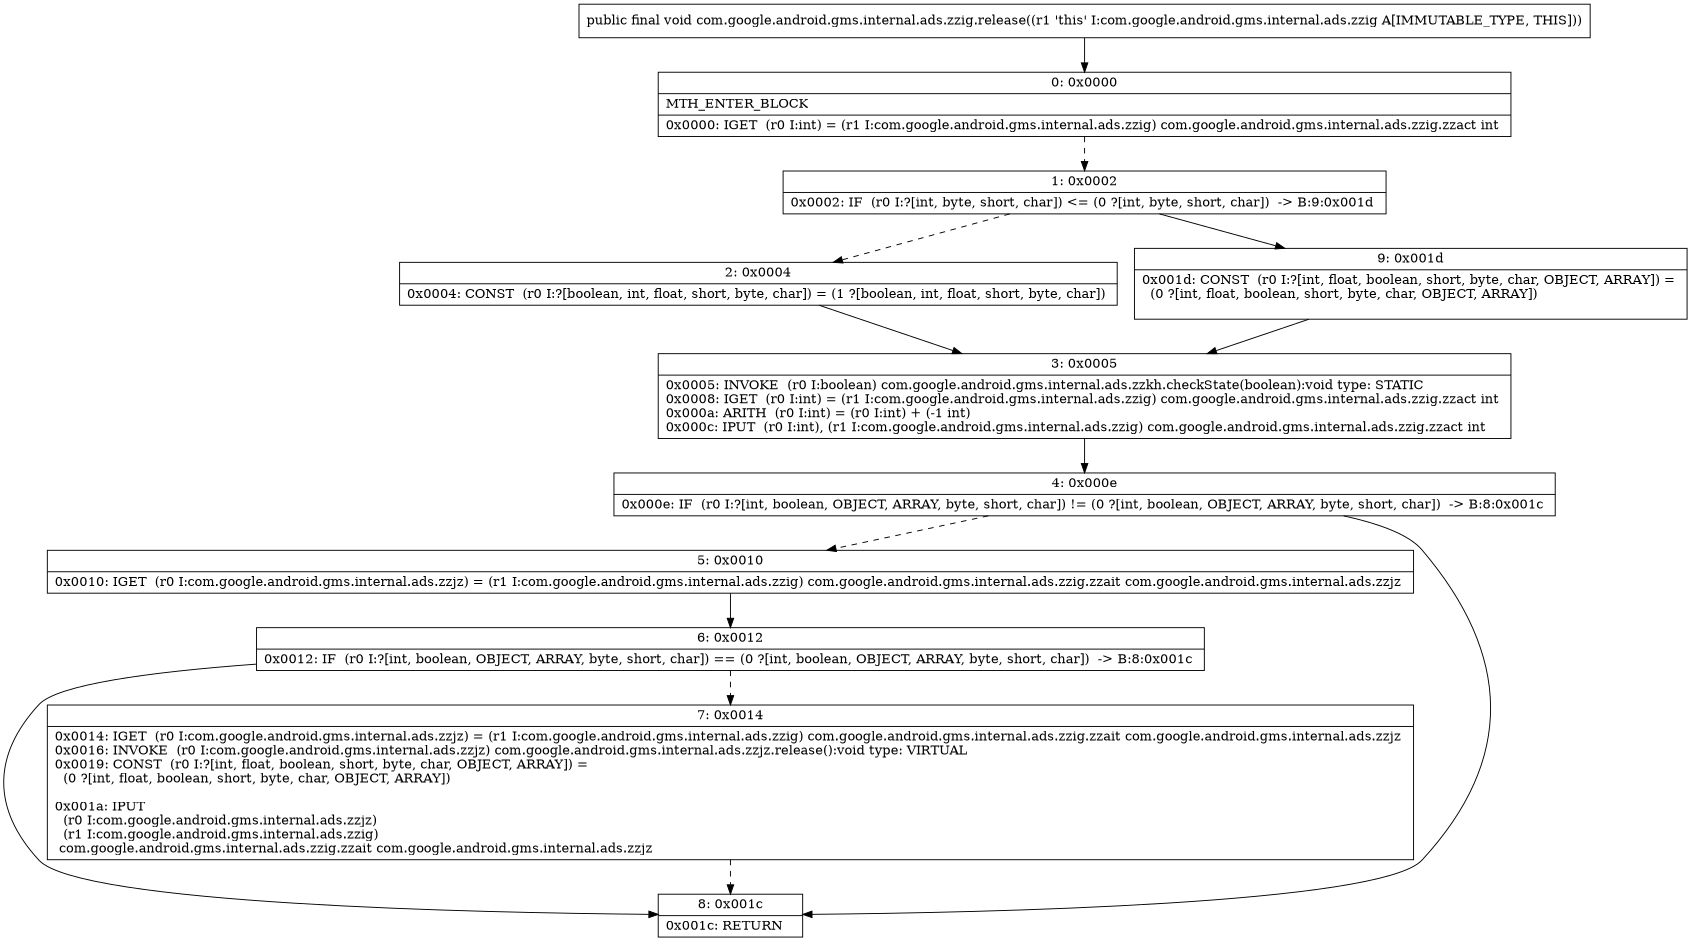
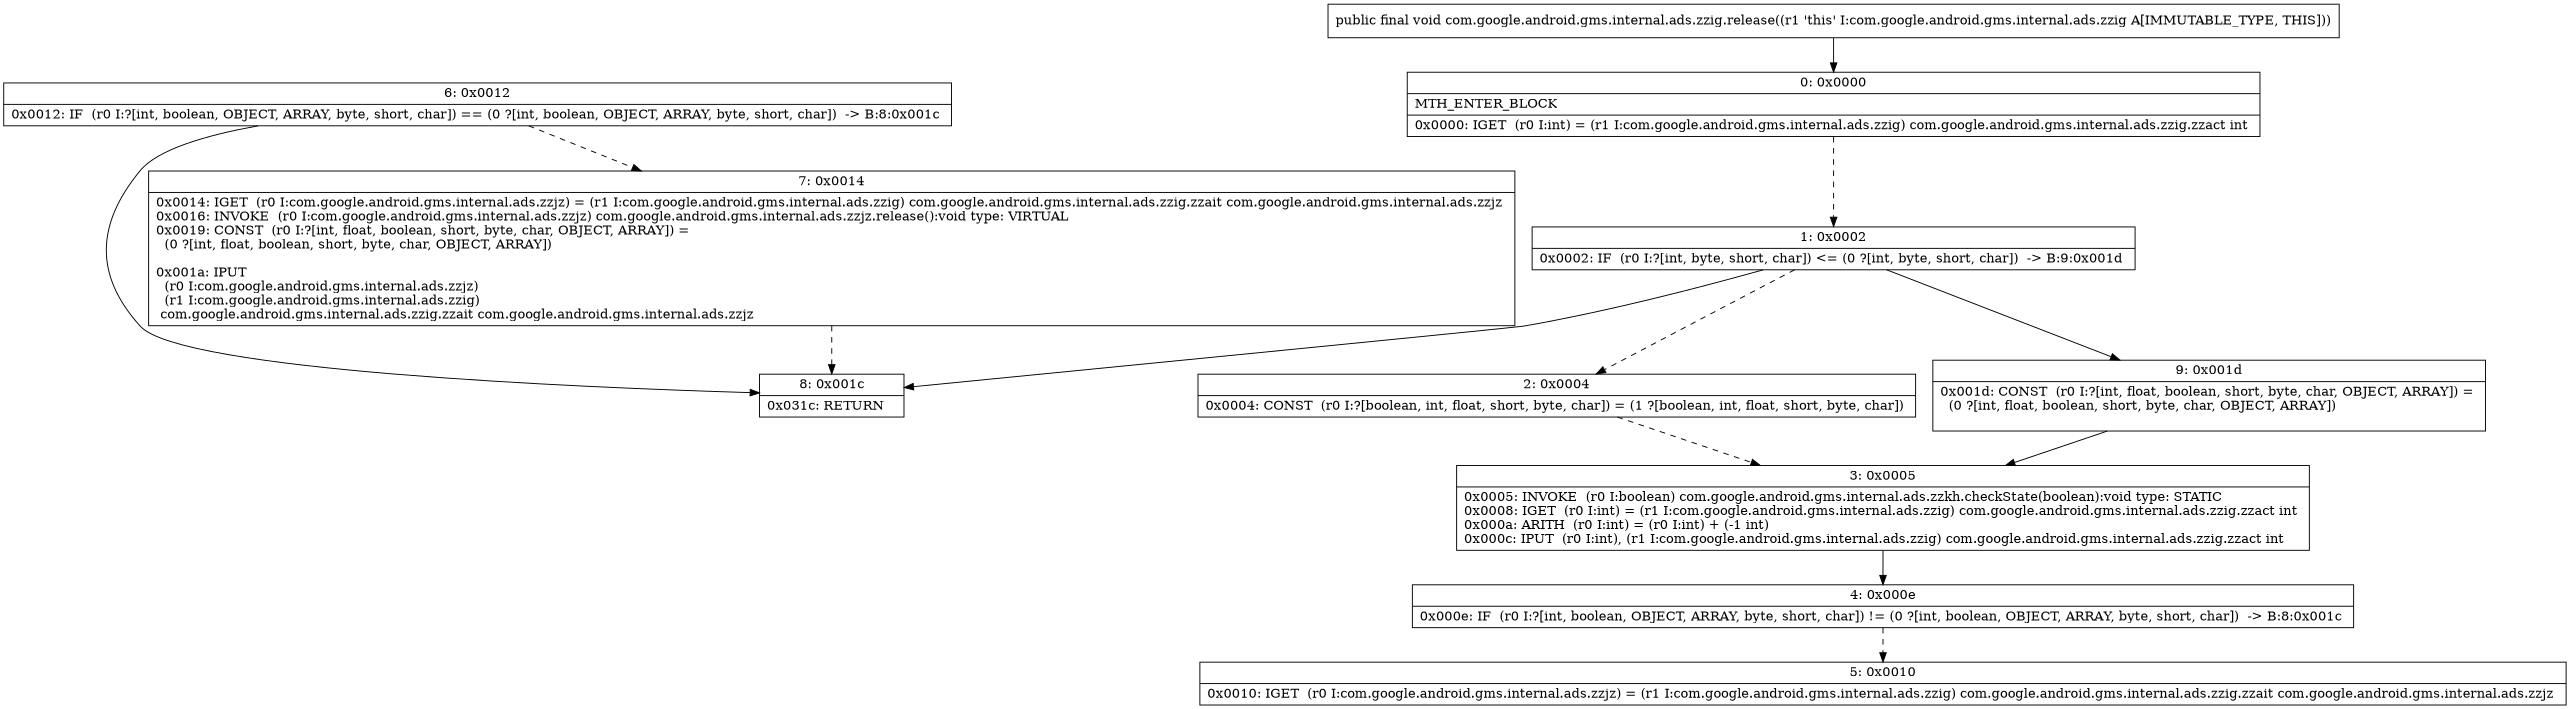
  digraph {
    node [shape=record]
    n1 [label="{0\:\ 0x0000|MTH_ENTER_BLOCK\l|0x0000: IGET  (r0 I:int) = (r1 I:com.google.android.gms.internal.ads.zzig) com.google.android.gms.internal.ads.zzig.zzact int \l}"]
    n2 [label="{1\:\ 0x0002|0x0002: IF  (r0 I:?[int, byte, short, char]) \<= (0 ?[int, byte, short, char])  \-\> B:9:0x001d \l}"]
    n3 [label="{2\:\ 0x0004|0x0004: CONST  (r0 I:?[boolean, int, float, short, byte, char]) = (1 ?[boolean, int, float, short, byte, char]) \l}"]
    n4 [label="{9\:\ 0x001d|0x001d: CONST  (r0 I:?[int, float, boolean, short, byte, char, OBJECT, ARRAY]) = \l  (0 ?[int, float, boolean, short, byte, char, OBJECT, ARRAY])\l \l}"]
    n5 [label="{3\:\ 0x0005|0x0005: INVOKE  (r0 I:boolean) com.google.android.gms.internal.ads.zzkh.checkState(boolean):void type: STATIC \l0x0008: IGET  (r0 I:int) = (r1 I:com.google.android.gms.internal.ads.zzig) com.google.android.gms.internal.ads.zzig.zzact int \l0x000a: ARITH  (r0 I:int) = (r0 I:int) + (\-1 int) \l0x000c: IPUT  (r0 I:int), (r1 I:com.google.android.gms.internal.ads.zzig) com.google.android.gms.internal.ads.zzig.zzact int \l}"]
    n6 [label="{4\:\ 0x000e|0x000e: IF  (r0 I:?[int, boolean, OBJECT, ARRAY, byte, short, char]) != (0 ?[int, boolean, OBJECT, ARRAY, byte, short, char])  \-\> B:8:0x001c \l}"]
    n7 [label="{5\:\ 0x0010|0x0010: IGET  (r0 I:com.google.android.gms.internal.ads.zzjz) = (r1 I:com.google.android.gms.internal.ads.zzig) com.google.android.gms.internal.ads.zzig.zzait com.google.android.gms.internal.ads.zzjz \l}"]
-   n8 [label="{8\:\ 0x001c|0x001c: RETURN   \l}"]
+   n8 [label="{8\:\ 0x001c|0x031c: RETURN   \l}"]
    n9 [label="{6\:\ 0x0012|0x0012: IF  (r0 I:?[int, boolean, OBJECT, ARRAY, byte, short, char]) == (0 ?[int, boolean, OBJECT, ARRAY, byte, short, char])  \-\> B:8:0x001c \l}"]
    n10 [label="{7\:\ 0x0014|0x0014: IGET  (r0 I:com.google.android.gms.internal.ads.zzjz) = (r1 I:com.google.android.gms.internal.ads.zzig) com.google.android.gms.internal.ads.zzig.zzait com.google.android.gms.internal.ads.zzjz \l0x0016: INVOKE  (r0 I:com.google.android.gms.internal.ads.zzjz) com.google.android.gms.internal.ads.zzjz.release():void type: VIRTUAL \l0x0019: CONST  (r0 I:?[int, float, boolean, short, byte, char, OBJECT, ARRAY]) = \l  (0 ?[int, float, boolean, short, byte, char, OBJECT, ARRAY])\l \l0x001a: IPUT  \l  (r0 I:com.google.android.gms.internal.ads.zzjz)\l  (r1 I:com.google.android.gms.internal.ads.zzig)\l com.google.android.gms.internal.ads.zzig.zzait com.google.android.gms.internal.ads.zzjz \l}"]
    n11 [label="{public final void com.google.android.gms.internal.ads.zzig.release((r1 'this' I:com.google.android.gms.internal.ads.zzig A[IMMUTABLE_TYPE, THIS])) }"]
    n1 -> n2 [style=dashed]
    n2 -> n3 [style=dashed]
    n2 -> n4
-   n3 -> n5
+   n3 -> n5 [style=dashed]
    n4 -> n5
    n5 -> n6
    n6 -> n7 [style=dashed]
-   n6 -> n8
-   n7 -> n9
+   n2 -> n8
    n9 -> n8
    n9 -> n10 [style=dashed]
    n10 -> n8 [style=dashed]
    n11 -> n1
  }
